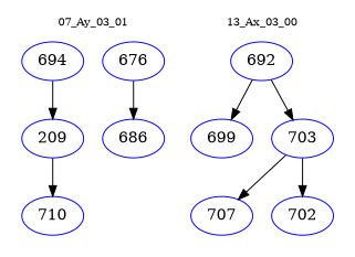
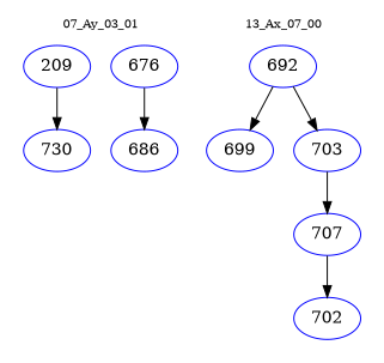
  digraph {
    node [color=blue]
    edge [color=black]
    n1 [label=676]
    n2 [label=686]
-   n3 [label=694]
    n4 [label=209]
-   n5 [label=710]
+   n5 [label=730]
    n6 [label=692]
    n7 [label=699]
    n8 [label=703]
    n9 [label=707]
    n10 [label=702]
    subgraph cluster_1 {
      color=white
      fontsize=10
      label="07_Ay_03_01"
      n1
      n2
-     n3
      n4
      n5
    }
    subgraph cluster_2 {
      color=white
      fontsize=10
-     label="13_Ax_03_00"
+     label="13_Ax_07_00"
      n6
      n7
      n8
      n9
      n10
    }
    n1 -> n2
-   n3 -> n4
    n4 -> n5
    n6 -> n7
    n6 -> n8
    n8 -> n9
-   n8 -> n10
+   n9 -> n10
  }
